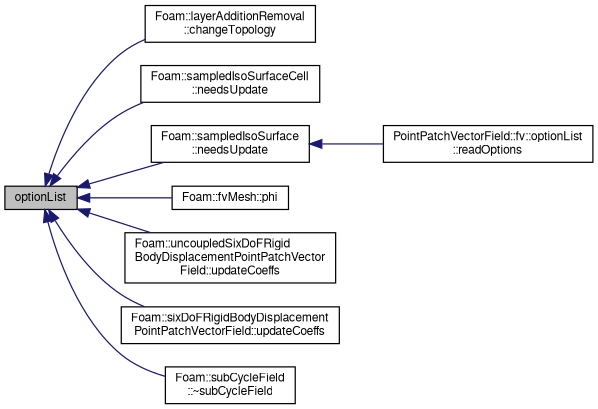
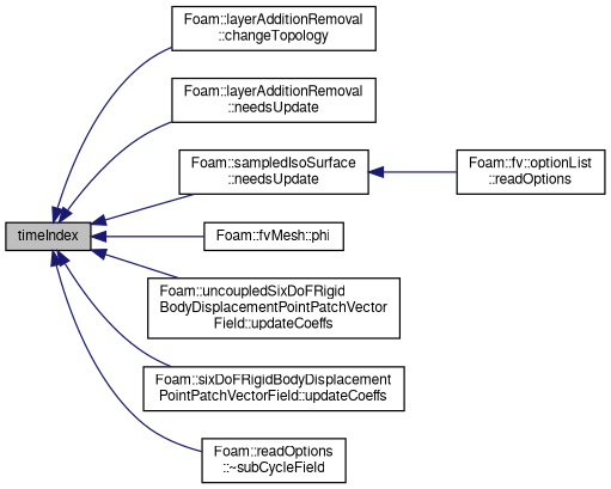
  digraph {
    rankdir=LR
    node [color=black fontname=FreeSans fontsize=10 shape=record]
    edge [color=midnightblue dir=back fontname=FreeSans fontsize=10 labelfontname=FreeSans labelfontsize=10 style=solid]
-   n1 [fillcolor=grey75 fontcolor=black height=0.2 label=optionList style=filled width=0.4]
+   n1 [fillcolor=grey75 fontcolor=black height=0.2 label=timeIndex style=filled width=0.4]
    n2 [height=0.2 label="Foam::layerAdditionRemoval\l::changeTopology" width=0.4]
-   n3 [height=0.2 label="Foam::sampledIsoSurfaceCell\l::needsUpdate" width=0.4]
+   n3 [height=0.2 label="Foam::layerAdditionRemoval\l::needsUpdate" width=0.4]
    n4 [height=0.2 label="Foam::sampledIsoSurface\l::needsUpdate" width=0.4]
    n5 [height=0.2 label="Foam::fvMesh::phi" width=0.4]
    n6 [height=0.2 label="Foam::uncoupledSixDoFRigid\lBodyDisplacementPointPatchVector\lField::updateCoeffs" width=0.4]
    n7 [height=0.2 label="Foam::sixDoFRigidBodyDisplacement\lPointPatchVectorField::updateCoeffs" width=0.4]
-   n8 [height=0.2 label="Foam::subCycleField\l::~subCycleField" width=0.4]
-   n9 [height=0.2 label="PointPatchVectorField::fv::optionList\l::readOptions" width=0.4]
+   n8 [height=0.2 label="Foam::readOptions\l::~subCycleField" width=0.4]
+   n9 [height=0.2 label="Foam::fv::optionList\l::readOptions" width=0.4]
    n1 -> n2
    n1 -> n3
    n1 -> n4
    n1 -> n5
    n1 -> n6
    n1 -> n7
    n1 -> n8
    n4 -> n9
  }
